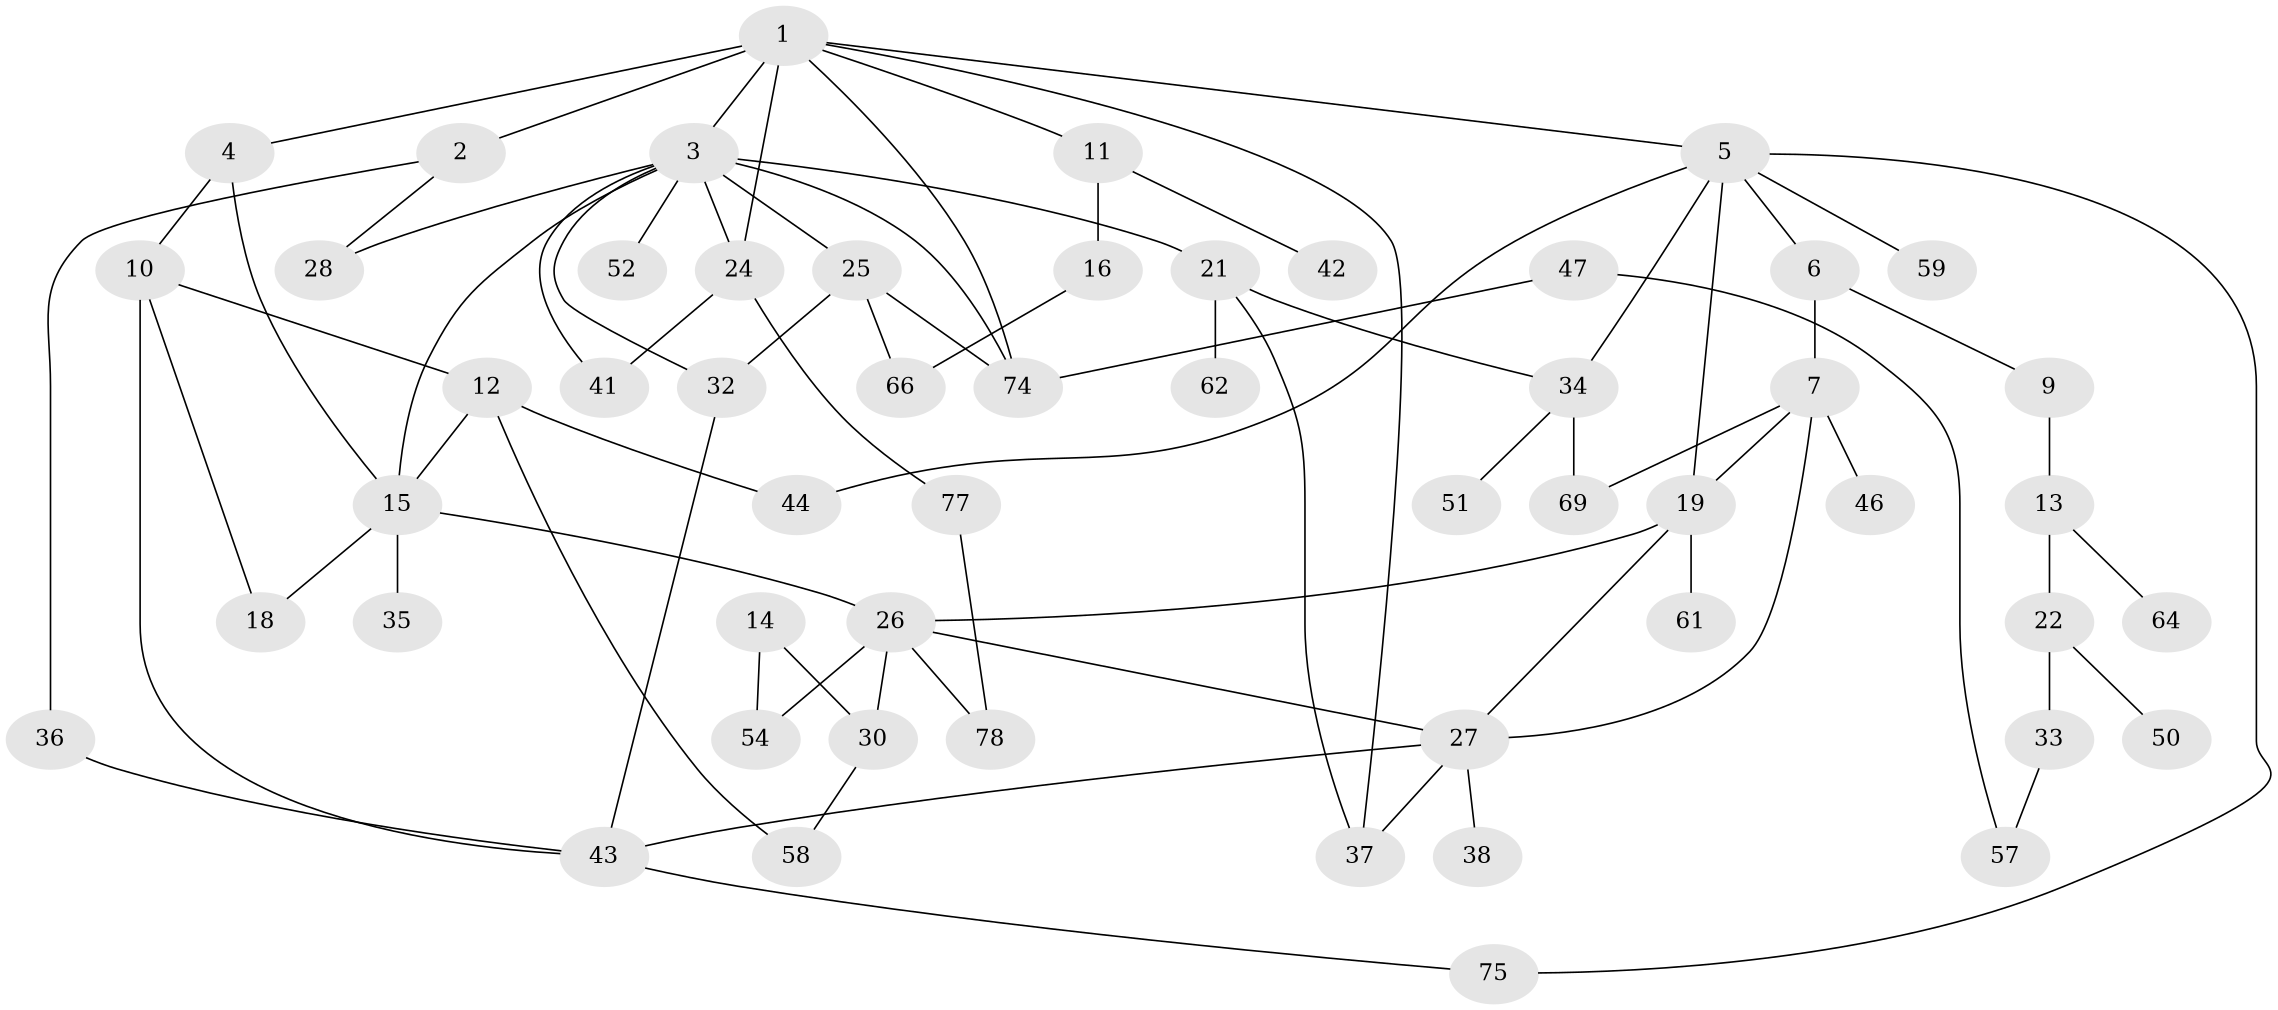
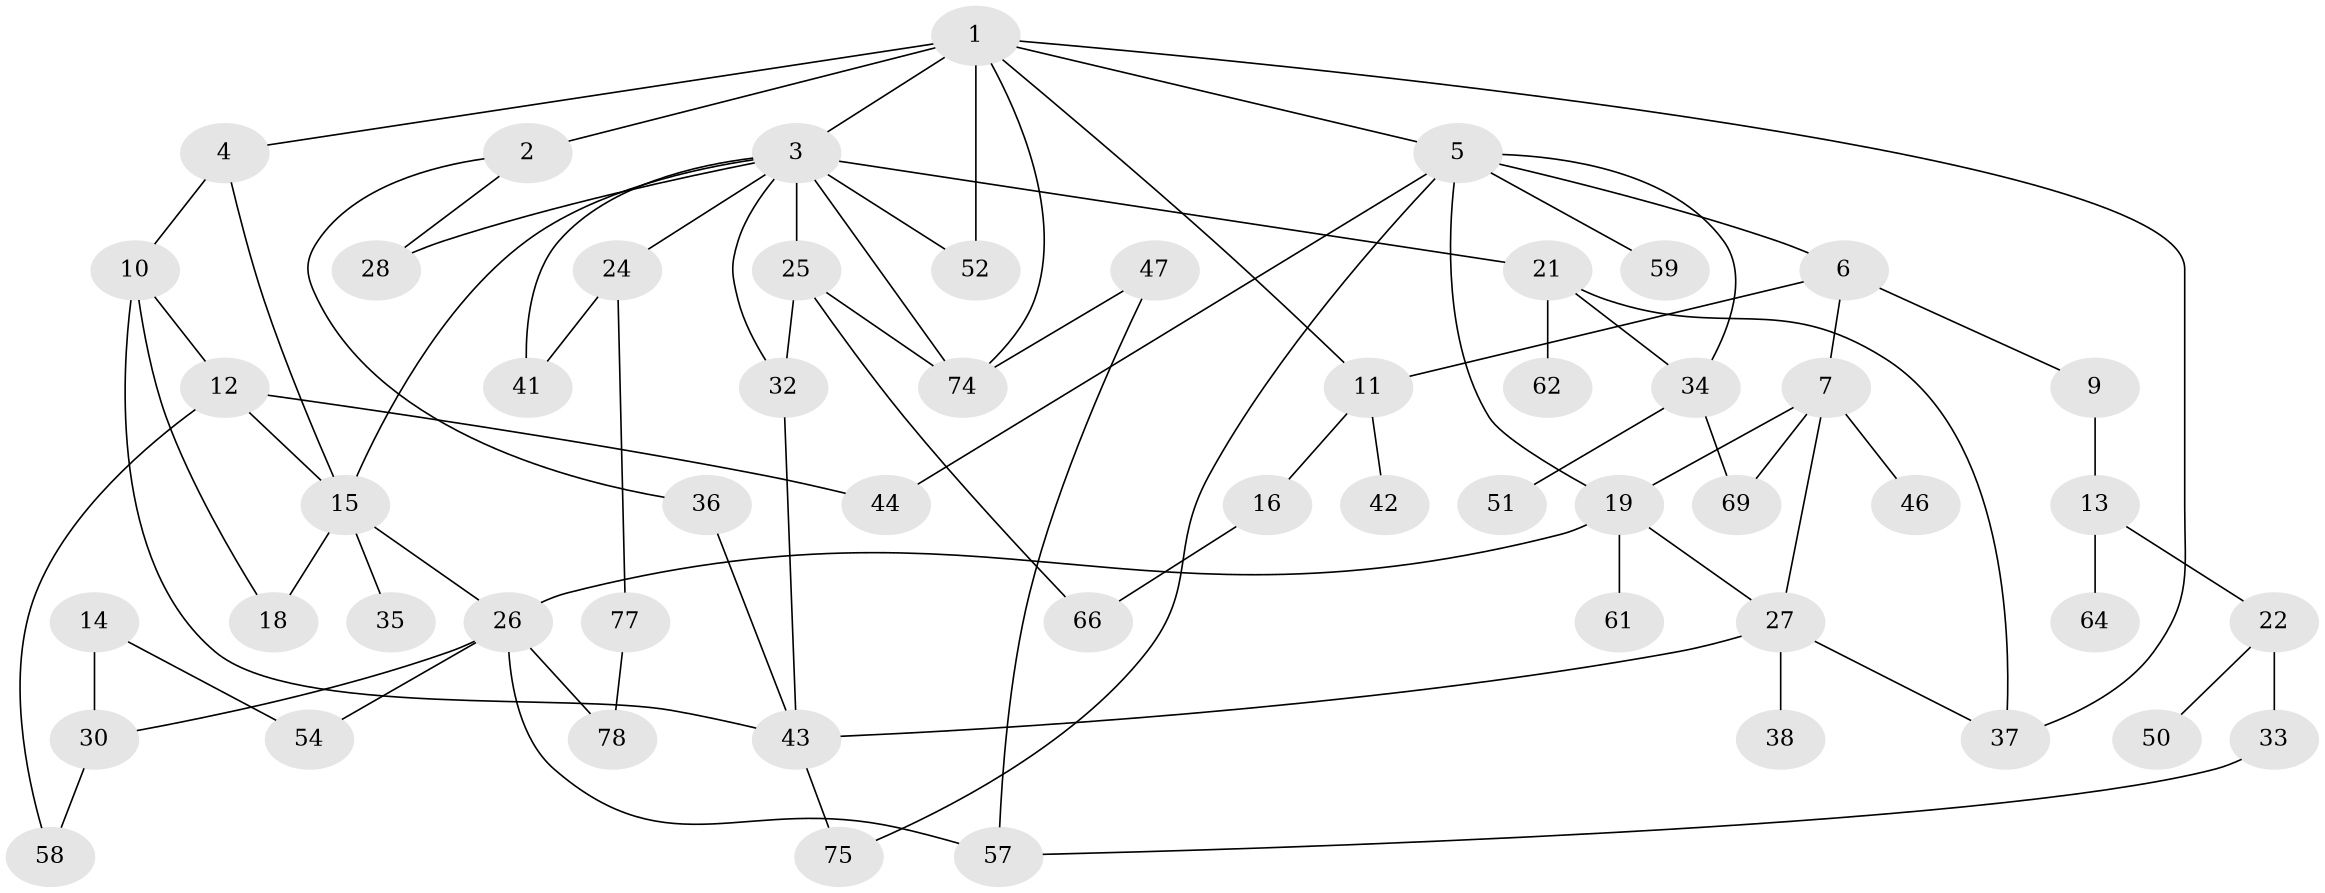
  graph {
    node [color=gray90 style=filled]
    1 [super="+70"]
    2 [super="+8"]
    3 [super="+20"]
    4 [super="+79"]
    5 [super="+60"]
    11 [super="+40"]
    24 [super="+49"]
    37 [super="+80"]
    74 [super="+83"]
    28
    36 [super="+67"]
    15 [super="+23"]
    21
    25 [super="+38"]
    32 [super="+39"]
    41
    52
    10 [super="+76"]
    6 [super="+63"]
    19 [super="+81"]
    34 [super="+48"]
    44 [super="+82"]
    59
    75
    16 [super="+45"]
    42
    14 [super="+56"]
    30 [super="+72"]
    54
    77
    43 [super="+65"]
    18
    26 [super="+29"]
    35
    62
    66
    12 [super="+31"]
    7 [super="+17"]
    9
    27 [super="+53"]
    61
    69
    51
    46
    13 [super="+55"]
    n46 [label=38]
    22
    64
    58
    33 [super="+71"]
    50
    78
    57
    47 [super="+73"]
    1 -- 2 [weight=2]
    1 -- 3
    1 -- 4
    1 -- 5
    1 -- 11
-   1 -- 24
+   1 -- 52
    1 -- 37
    1 -- 74
    2 -- 28
    2 -- 36
    3 -- 24
    3 -- 74 [weight=2]
    3 -- 28
    3 -- 15
    3 -- 21
    3 -- 25
    3 -- 32
    3 -- 41
    3 -- 52
    4 -- 15
    4 -- 10
    5 -- 6
    5 -- 19
    5 -- 34
    5 -- 44
    5 -- 59
    5 -- 75
    11 -- 16
    11 -- 42
    24 -- 41
    24 -- 77
    36 -- 43
    15 -- 18
    15 -- 26
    15 -- 35
    21 -- 37
    21 -- 34
    21 -- 62
    25 -- 74
    25 -- 32
    25 -- 66
    32 -- 43
    10 -- 43
    10 -- 18
    10 -- 12
+   6 -- 11
    6 -- 7
    6 -- 9
    19 -- 26
    19 -- 27
    19 -- 61
    34 -- 69
    34 -- 51
    16 -- 66
    14 -- 30
    14 -- 54
    30 -- 58
    77 -- 78
    43 -- 75
    26 -- 30
    26 -- 54
-   26 -- 27
+   26 -- 57
    26 -- 78
    12 -- 15
    12 -- 44
    12 -- 58
    7 -- 19
    7 -- 27
    7 -- 69
    7 -- 46
    9 -- 13
    27 -- 37
    27 -- 43
    27 -- n46
    13 -- 22
    13 -- 64
    22 -- 33
    22 -- 50
    33 -- 57
    47 -- 74
    47 -- 57
  }
